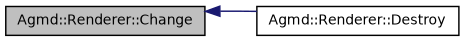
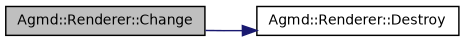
  digraph {
    rankdir=LR
    node [color=black fontname=Helvetica fontsize=10 shape=record style=filled]
    n1 [fillcolor=grey75 fontcolor=black height=0.2 label="Agmd::Renderer::Change" width=0.4]
    n2 [fillcolor=white height=0.2 label="Agmd::Renderer::Destroy" width=0.4]
-   n2 -> n1 [color=midnightblue fontname=Helvetica fontsize=10 labelfontname=Helvetica labelfontsize=10 style=solid]
+   n1 -> n2 [color=midnightblue fontname=Helvetica fontsize=10 labelfontname=Helvetica labelfontsize=10 style=solid]
  }
